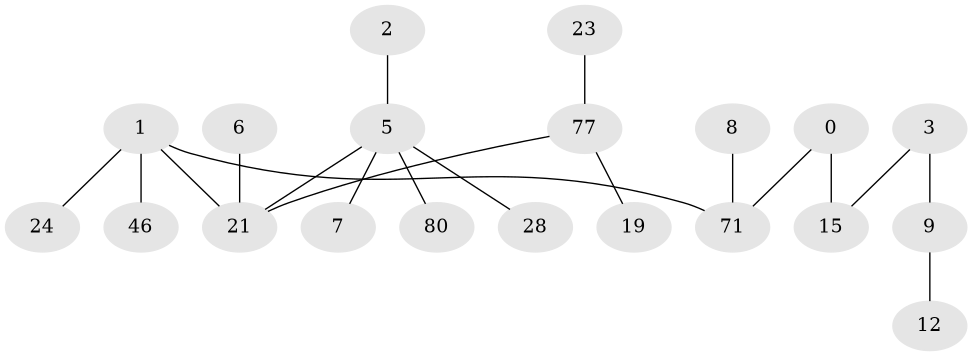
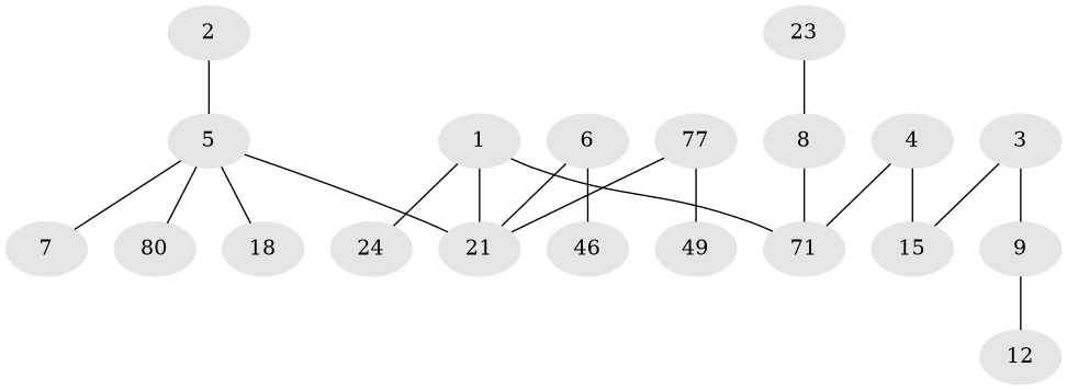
  graph {
    node [color=gray90 style=filled]
    edge [weight=1.0]
    n1 [label=71]
    1
    n3 [label=24]
    n4 [label=21]
    2
    5
    7
    n8 [label=80]
-   18 [label=28]
+   18
    3
    15
    9
    8
-   4 [label=0]
+   4
    6
    n16 [label=46]
    12
    n18 [label=23]
    n19 [label=77]
-   19
+   19 [label=49]
    1 -- n1
    1 -- n3
    1 -- n4
    2 -- 5
    5 -- n4
    5 -- 7
    5 -- n8
    5 -- 18
    3 -- 15
    3 -- 9
    9 -- 12
    8 -- n1
    4 -- n1
    4 -- 15
    6 -- n4
-   1 -- n16
-   n18 -- n19
+   6 -- n16
+   n18 -- 8
    n19 -- n4
    n19 -- 19
  }
